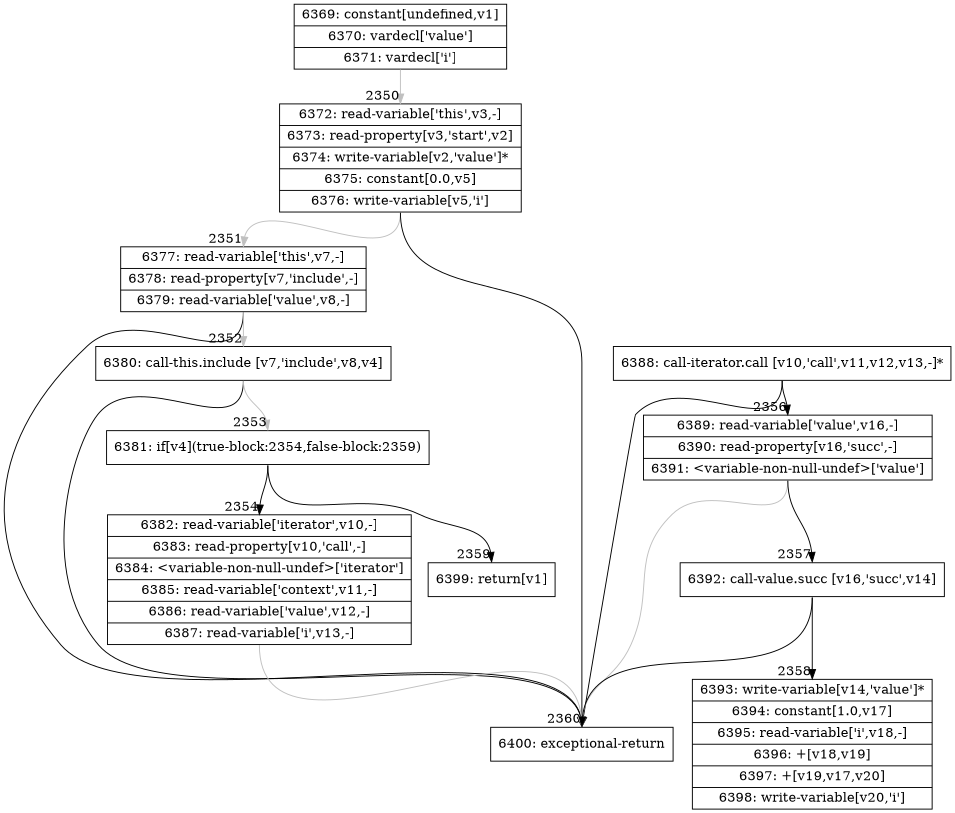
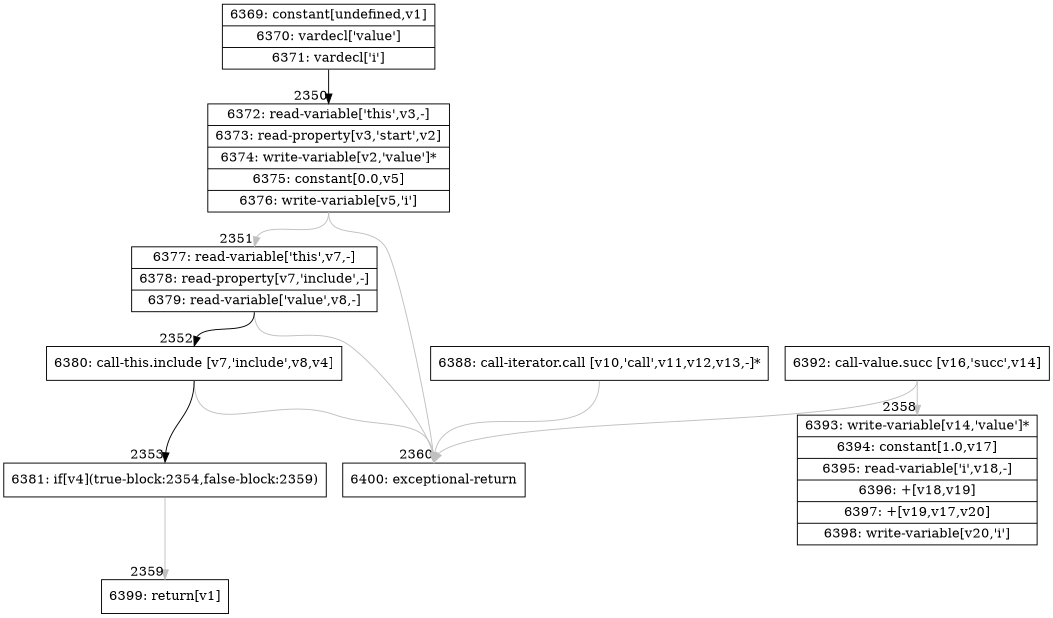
  digraph {
    rankdir=TD
    node [shape=record]
    edge [headport=n tailport=s]
    n1 [label="{6369: constant[undefined,v1]|6370: vardecl['value']|6371: vardecl['i']}"]
    n2 [label="{6372: read-variable['this',v3,-]|6373: read-property[v3,'start',v2]|6374: write-variable[v2,'value']*|6375: constant[0.0,v5]|6376: write-variable[v5,'i']}"]
    n3 [label="{6377: read-variable['this',v7,-]|6378: read-property[v7,'include',-]|6379: read-variable['value',v8,-]}"]
    n4 [label="{6400: exceptional-return}"]
    n5 [label="{6380: call-this.include [v7,'include',v8,v4]}"]
    n6 [label="{6381: if[v4](true-block:2354,false-block:2359)}"]
-   n7 [label="{6382: read-variable['iterator',v10,-]|6383: read-property[v10,'call',-]|6384: \<variable-non-null-undef\>['iterator']|6385: read-variable['context',v11,-]|6386: read-variable['value',v12,-]|6387: read-variable['i',v13,-]}"]
    n8 [label="{6399: return[v1]}"]
    n9 [label="{6388: call-iterator.call [v10,'call',v11,v12,v13,-]*}"]
-   n10 [label="{6389: read-variable['value',v16,-]|6390: read-property[v16,'succ',-]|6391: \<variable-non-null-undef\>['value']}"]
    n11 [label="{6392: call-value.succ [v16,'succ',v14]}"]
    n12 [label="{6393: write-variable[v14,'value']*|6394: constant[1.0,v17]|6395: read-variable['i',v18,-]|6396: +[v18,v19]|6397: +[v19,v17,v20]|6398: write-variable[v20,'i']}"]
-   n1 -> n2 [headlabel="      2350" color=gray]
+   n1 -> n2 [headlabel="      2350"]
    n2 -> n3 [color=gray headlabel="      2351"]
-   n2 -> n4 [color=black headlabel="      2360"]
-   n3 -> n4 [color=black]
-   n3 -> n5 [headlabel="      2352" color=gray]
-   n5 -> n4 [color=black]
-   n5 -> n6 [headlabel="      2353" color=gray]
-   n6 -> n7 [headlabel="      2354"]
-   n6 -> n8 [headlabel="      2359"]
-   n7 -> n4 [color=gray]
-   n9 -> n4 [color=black]
-   n9 -> n10 [headlabel="      2356"]
-   n10 -> n4 [color=gray]
-   n10 -> n11 [headlabel="      2357"]
-   n11 -> n4 [color=black]
-   n11 -> n12 [headlabel="      2358"]
+   n2 -> n4 [color=gray headlabel="      2360"]
+   n3 -> n4 [color=gray]
+   n3 -> n5 [headlabel="      2352"]
+   n5 -> n4 [color=gray]
+   n5 -> n6 [headlabel="      2353"]
+   n6 -> n8 [headlabel="      2359" color=gray]
+   n9 -> n4 [color=gray]
+   n11 -> n4 [color=gray]
+   n11 -> n12 [headlabel="      2358" color=gray]
  }
